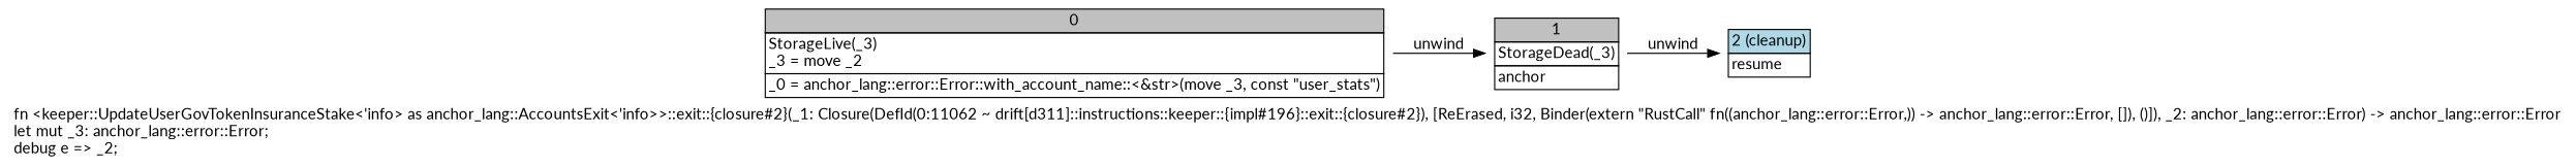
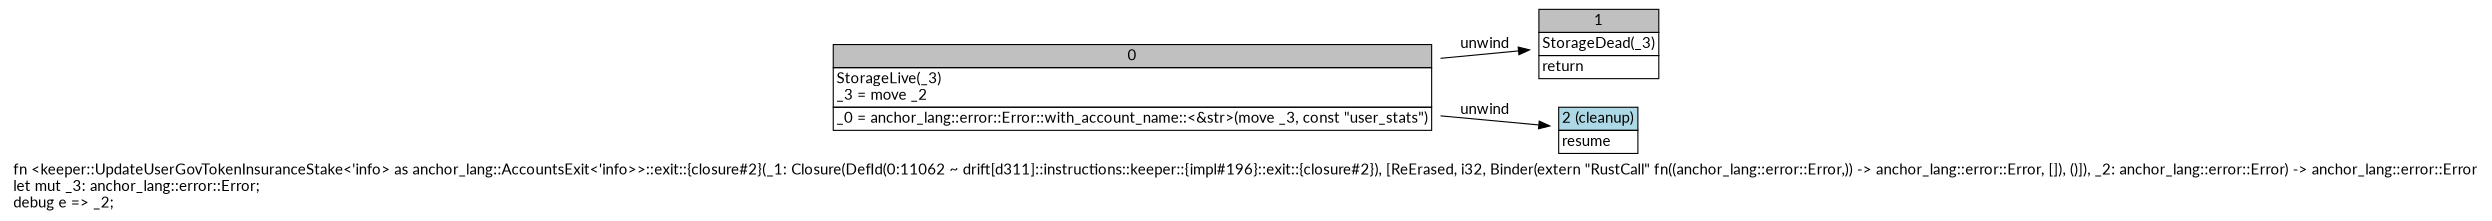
  digraph {
    fontname=Lato
    label=<fn &lt;keeper::UpdateUserGovTokenInsuranceStake&lt;'info&gt; as anchor_lang::AccountsExit&lt;'info&gt;&gt;::exit::{closure#2}(_1: Closure(DefId(0:11062 ~ drift[d311]::instructions::keeper::{impl#196}::exit::{closure#2}), [ReErased, i32, Binder(extern &quot;RustCall&quot; fn((anchor_lang::error::Error,)) -&gt; anchor_lang::error::Error, []), ()]), _2: anchor_lang::error::Error) -&gt; anchor_lang::error::Error<br align="left"/>let mut _3: anchor_lang::error::Error;<br align="left"/>debug e =&gt; _2;<br align="left"/>>
    rankdir=LR
    node [fontname=Lato shape=none]
    edge [fontname=Lato]
    n1 [label=<<table border="0" cellborder="1" cellspacing="0"><tr><td bgcolor="gray" align="center" colspan="1">0</td></tr><tr><td align="left" balign="left">StorageLive(_3)<br/>_3 = move _2<br/></td></tr><tr><td align="left">_0 = anchor_lang::error::Error::with_account_name::&lt;&amp;str&gt;(move _3, const &quot;user_stats&quot;)</td></tr></table>>]
-   n2 [label=<<table border="0" cellborder="1" cellspacing="0"><tr><td bgcolor="gray" align="center" colspan="1">1</td></tr><tr><td align="left" balign="left">StorageDead(_3)<br/></td></tr><tr><td align="left">anchor</td></tr></table>>]
+   n2 [label=<<table border="0" cellborder="1" cellspacing="0"><tr><td bgcolor="gray" align="center" colspan="1">1</td></tr><tr><td align="left" balign="left">StorageDead(_3)<br/></td></tr><tr><td align="left">return</td></tr></table>>]
    n3 [label=<<table border="0" cellborder="1" cellspacing="0"><tr><td bgcolor="lightblue" align="center" colspan="1">2 (cleanup)</td></tr><tr><td align="left">resume</td></tr></table>>]
    n1 -> n2 [label=unwind]
-   n2 -> n3 [label=unwind]
+   n1 -> n3 [label=unwind]
  }
